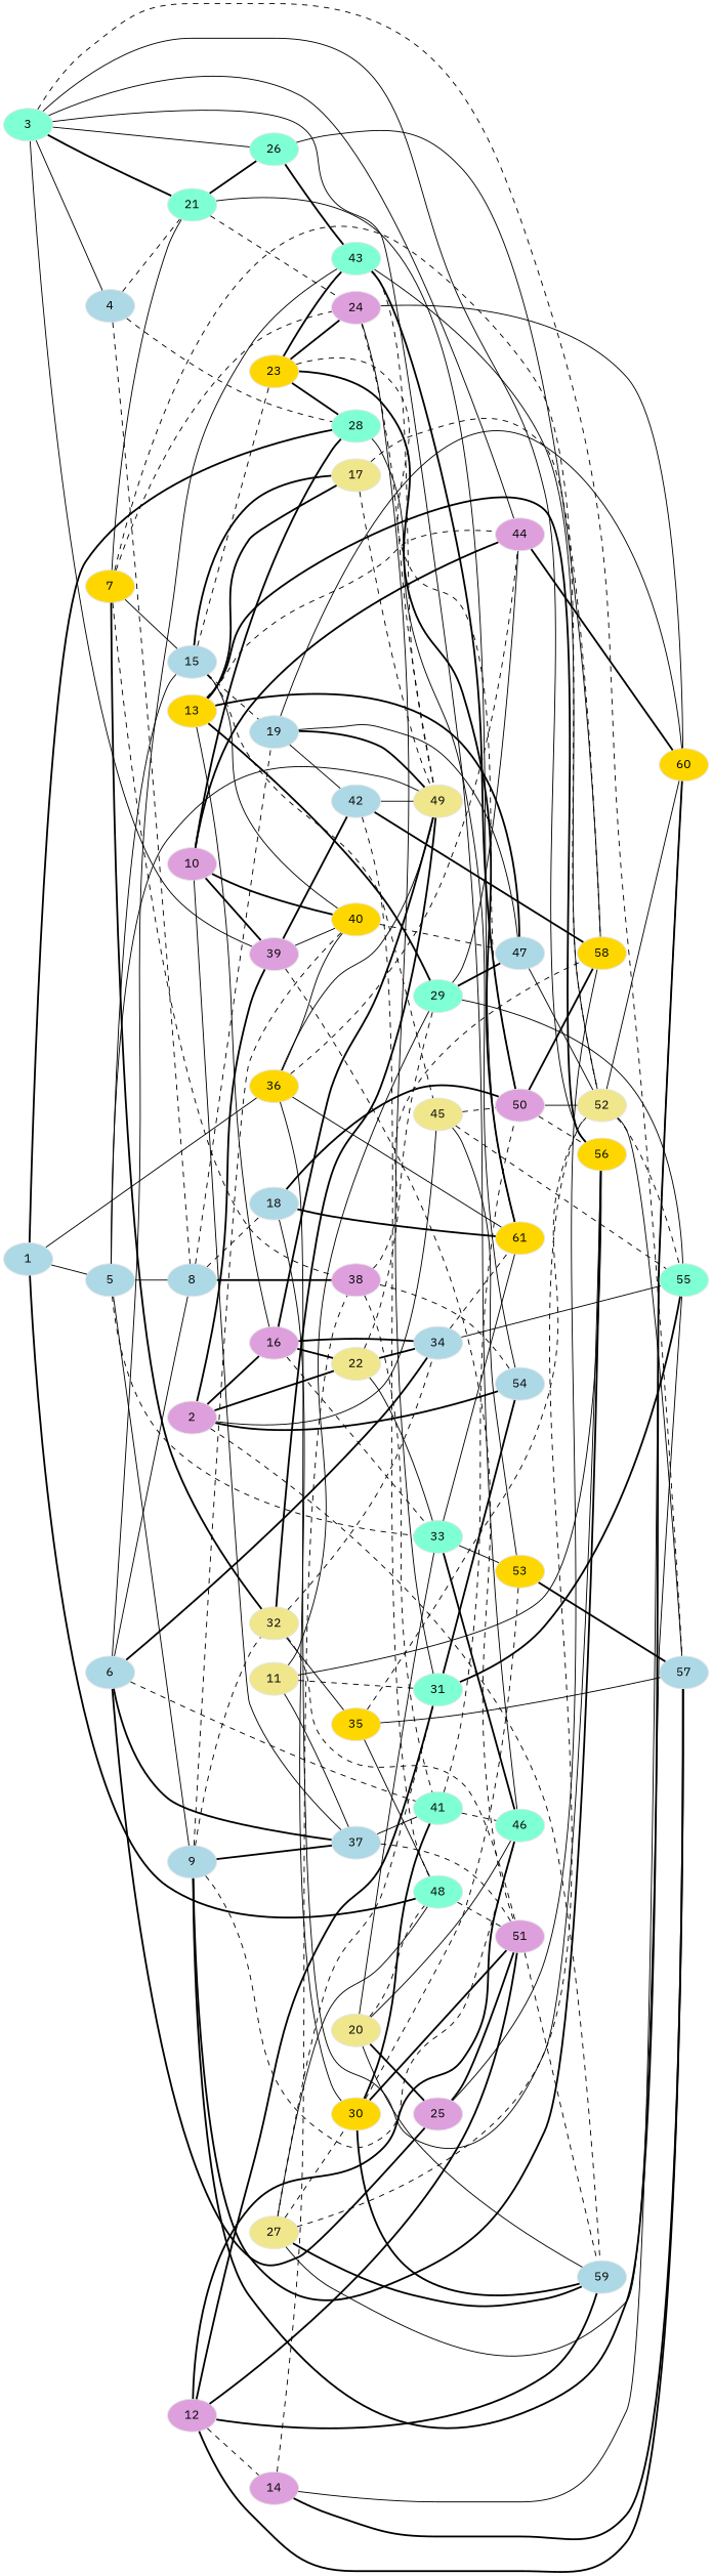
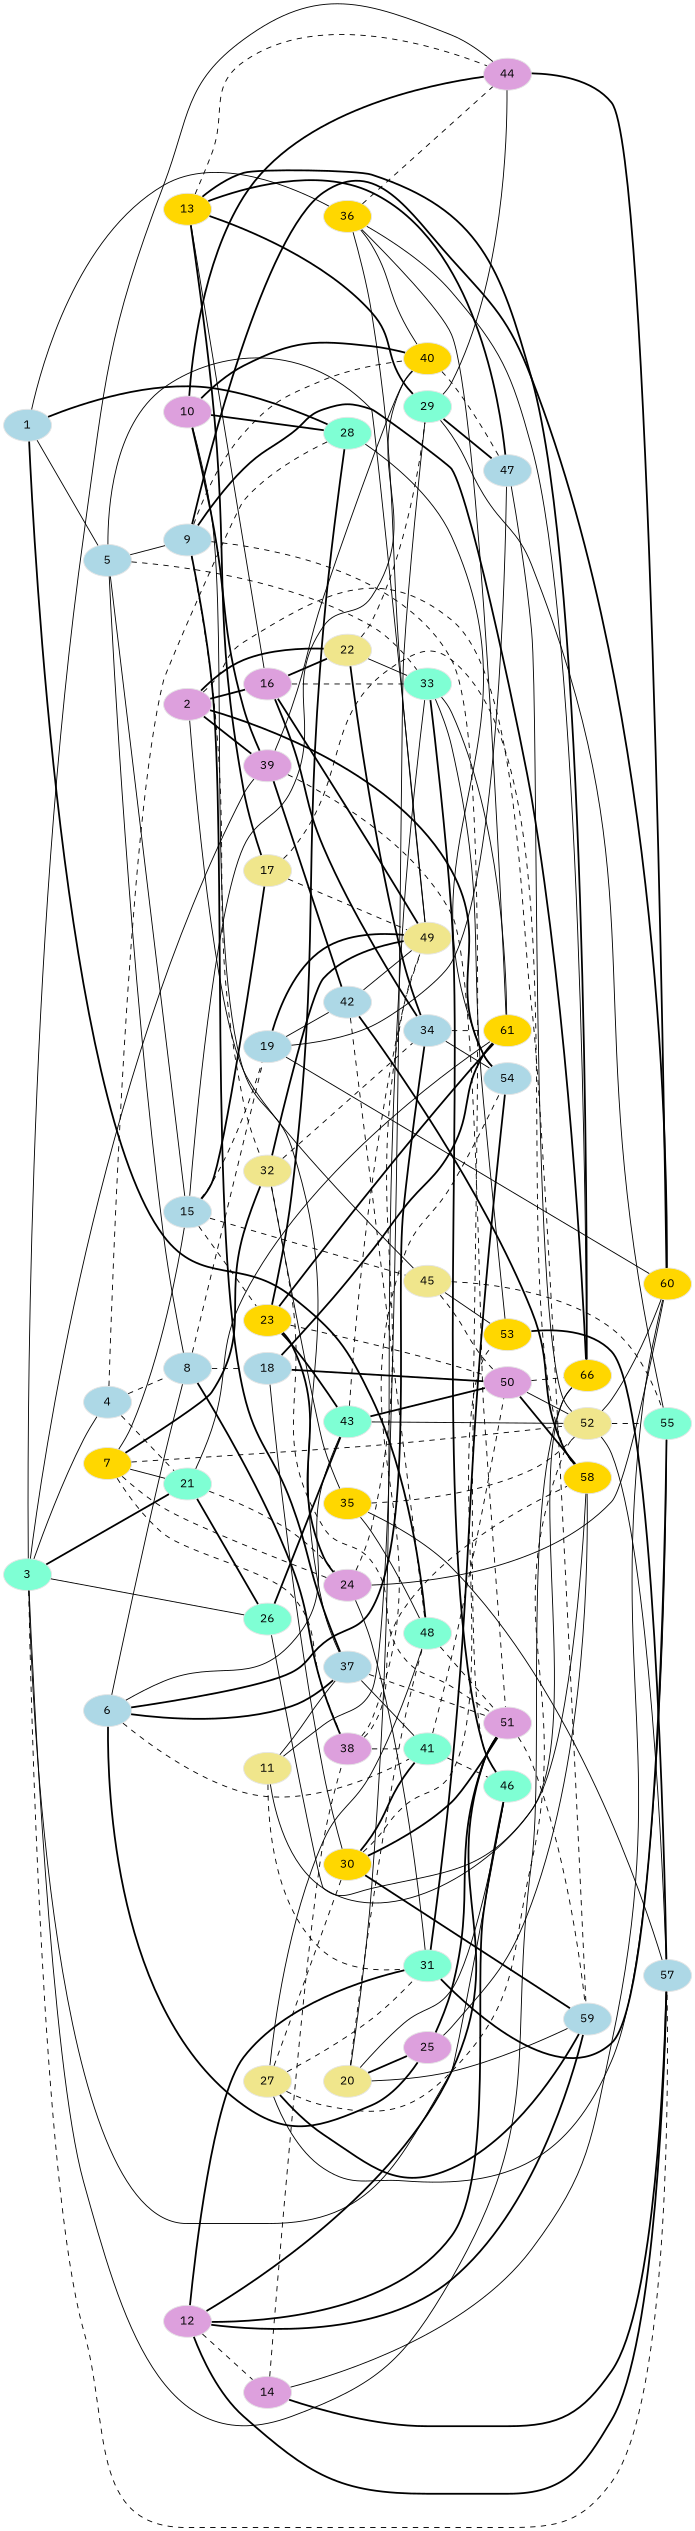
  graph {
    fontname="IBM Plex Sans"
    rankdir=LR
    node [color=gray90 fillcolor=lightblue fontname="IBM Plex Sans" style=filled]
    edge [fontname="IBM Plex Sans" style=solid weight=1.0]
    1
    5
    28 [fillcolor=aquamarine]
    36 [fillcolor=gold]
    48 [fillcolor=aquamarine]
    8
    15
    33 [fillcolor=aquamarine]
    49 [fillcolor=khaki]
    9
    54
    44 [fillcolor=plum]
-   56 [fillcolor=gold]
+   56 [fillcolor=gold label=66]
    40 [fillcolor=gold]
    61 [fillcolor=gold]
    51 [fillcolor=plum]
    2 [fillcolor=plum]
    16 [fillcolor=plum]
    22 [fillcolor=khaki]
    39 [fillcolor=plum]
    45 [fillcolor=khaki]
    59
    34
    29 [fillcolor=aquamarine]
    42
    50 [fillcolor=plum]
    55 [fillcolor=aquamarine]
    53 [fillcolor=gold]
    3 [fillcolor=aquamarine]
    4
    21 [fillcolor=aquamarine]
    26 [fillcolor=aquamarine]
    46 [fillcolor=aquamarine]
    57
    24 [fillcolor=plum]
    43 [fillcolor=aquamarine]
    58 [fillcolor=gold]
    60 [fillcolor=gold]
    38 [fillcolor=plum]
    18
    19
    17 [fillcolor=khaki]
    23 [fillcolor=gold]
    20 [fillcolor=khaki]
    25 [fillcolor=plum]
    6
    37
    41 [fillcolor=aquamarine]
    52 [fillcolor=khaki]
    7 [fillcolor=gold]
    32 [fillcolor=khaki]
    31 [fillcolor=aquamarine]
    35 [fillcolor=gold]
    30 [fillcolor=gold]
    47
    10 [fillcolor=plum]
    11 [fillcolor=khaki]
    12 [fillcolor=plum]
    14 [fillcolor=plum]
    13 [fillcolor=gold]
    27 [fillcolor=khaki]
    1 -- 5
    1 -- 28 [style=bold]
    1 -- 36
    1 -- 48 [style=bold]
    5 -- 8
    5 -- 15
    5 -- 33 [style=dashed]
    5 -- 49
    5 -- 9
    28 -- 54
    36 -- 49
    36 -- 44 [style=dashed]
    36 -- 56
    36 -- 40
    36 -- 61
    48 -- 51 [style=dashed]
    8 -- 38 [style=bold]
    8 -- 18 [style=dashed]
    8 -- 19 [style=dashed]
    15 -- 40
    15 -- 45 [style=dashed weight=2.0]
    15 -- 19 [style=dashed]
    15 -- 17 [style=bold]
    15 -- 23 [style=dashed]
    33 -- 61
    33 -- 53
    33 -- 46 [style=bold]
    9 -- 56 [style=bold]
    9 -- 40 [style=dashed]
    9 -- 46 [style=dashed]
    9 -- 60 [style=bold]
    9 -- 37 [style=bold]
    9 -- 32 [style=dashed]
    44 -- 60 [style=bold]
    40 -- 47 [style=dashed]
    51 -- 59 [style=dashed]
    2 -- 54 [style=bold]
    2 -- 16 [style=bold]
    2 -- 22 [style=bold]
    2 -- 39 [style=bold]
    2 -- 45
    2 -- 59 [style=dashed]
    16 -- 33 [style=dashed]
    16 -- 49 [style=bold]
    16 -- 22 [style=bold]
    16 -- 34 [style=bold]
    22 -- 33 [weight=2.0]
    22 -- 34 [style=bold]
    22 -- 29 [style=dashed]
    39 -- 40
    39 -- 51 [style=dashed]
    39 -- 42 [style=bold]
    45 -- 50 [style=dashed]
    45 -- 55 [style=dashed]
    45 -- 53
    34 -- 61 [style=dashed]
-   34 -- 55
+   34 -- 54
    29 -- 44
    29 -- 55
    29 -- 47 [style=bold]
    42 -- 48 [style=dashed]
    42 -- 49 [weight=2.0]
    42 -- 58 [style=bold]
    50 -- 56 [style=dashed]
    50 -- 58 [style=bold]
    50 -- 52
    53 -- 57 [style=bold]
    3 -- 44
    3 -- 56
    3 -- 39
    3 -- 4
    3 -- 21 [style=bold]
    3 -- 26
    3 -- 46
    3 -- 57 [style=dashed]
    4 -- 28 [style=dashed]
    4 -- 8 [style=dashed]
    4 -- 21 [style=dashed]
    21 -- 61
    21 -- 26 [style=bold]
    21 -- 24 [style=dashed]
    26 -- 43 [style=bold]
    26 -- 58
    24 -- 49 [style=dashed]
    24 -- 60
    24 -- 31
    43 -- 49 [style=dashed]
    43 -- 50 [style=bold]
    43 -- 52
    38 -- 54 [style=dashed]
    38 -- 58 [style=dashed]
    38 -- 41 [style=dashed]
    18 -- 61 [style=bold]
    18 -- 50 [style=bold]
    18 -- 30
    19 -- 49 [style=bold]
    19 -- 42
    19 -- 60
    19 -- 47
    17 -- 49 [style=dashed]
    17 -- 58 [style=dashed]
    23 -- 28 [style=bold]
    23 -- 61 [style=bold]
    23 -- 50 [style=dashed]
    23 -- 24 [style=bold]
    23 -- 43 [style=bold]
    20 -- 48 [style=dashed]
    20 -- 33
    20 -- 59
    20 -- 46
    20 -- 25 [style=bold]
    25 -- 51 [style=bold]
    25 -- 58
    6 -- 8
    6 -- 34 [style=bold]
    6 -- 43
    6 -- 25 [style=bold]
    6 -- 37 [style=bold]
    6 -- 41 [style=dashed]
    37 -- 51 [style=dashed]
    37 -- 41
    41 -- 50 [style=dashed]
    41 -- 46 [style=dashed]
    52 -- 55 [style=dashed]
    52 -- 57
    52 -- 60
    7 -- 15
    7 -- 21
    7 -- 24 [style=dashed]
    7 -- 38 [style=dashed]
    7 -- 52 [style=dashed]
    7 -- 32 [style=bold]
    32 -- 49 [style=bold]
    32 -- 51 [style=dashed]
    32 -- 34 [style=dashed]
    32 -- 35
    31 -- 54 [style=bold]
    31 -- 55 [style=bold]
    35 -- 48
    35 -- 57
    35 -- 52 [style=dashed]
    30 -- 51 [style=bold]
    30 -- 59 [style=bold]
    30 -- 53 [style=dashed]
    30 -- 41 [style=bold]
    47 -- 52 [weight=2.0]
    10 -- 28 [style=bold weight=2.0]
    10 -- 44 [style=bold]
    10 -- 40 [style=bold]
    10 -- 39 [style=bold]
    10 -- 37
    11 -- 56
    11 -- 29
    11 -- 37
    11 -- 31 [style=dashed]
    12 -- 51 [style=bold]
    12 -- 59 [style=bold]
    12 -- 46 [style=bold]
    12 -- 57 [style=bold]
    12 -- 31 [style=bold]
    12 -- 14 [style=dashed]
    14 -- 57 [style=bold]
    14 -- 60
    14 -- 38 [style=dashed]
    13 -- 44 [style=dashed]
    13 -- 56 [style=bold]
    13 -- 16
    13 -- 29 [style=bold]
    13 -- 17 [style=bold]
    13 -- 47 [style=bold]
    27 -- 48
    27 -- 59 [style=bold]
    27 -- 55
    27 -- 52 [style=dashed]
    27 -- 31 [style=dashed]
    27 -- 30 [style=dashed]
  }
